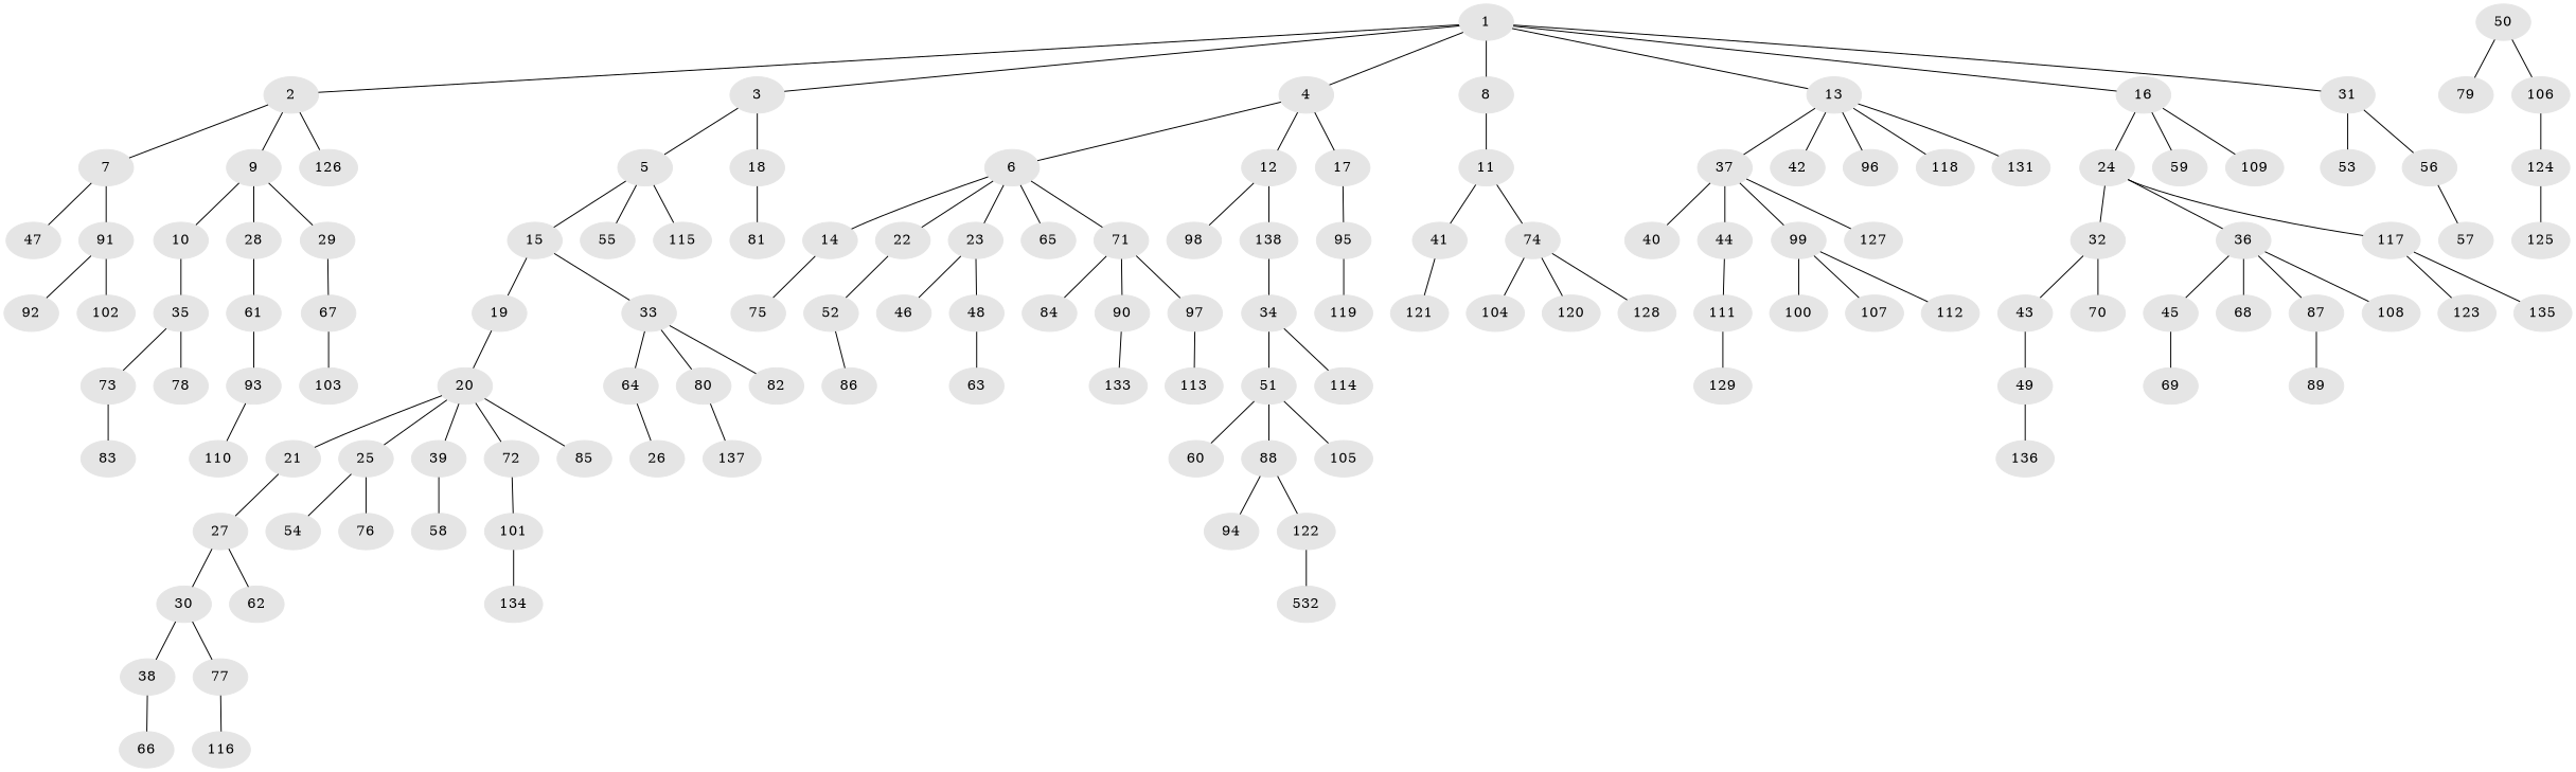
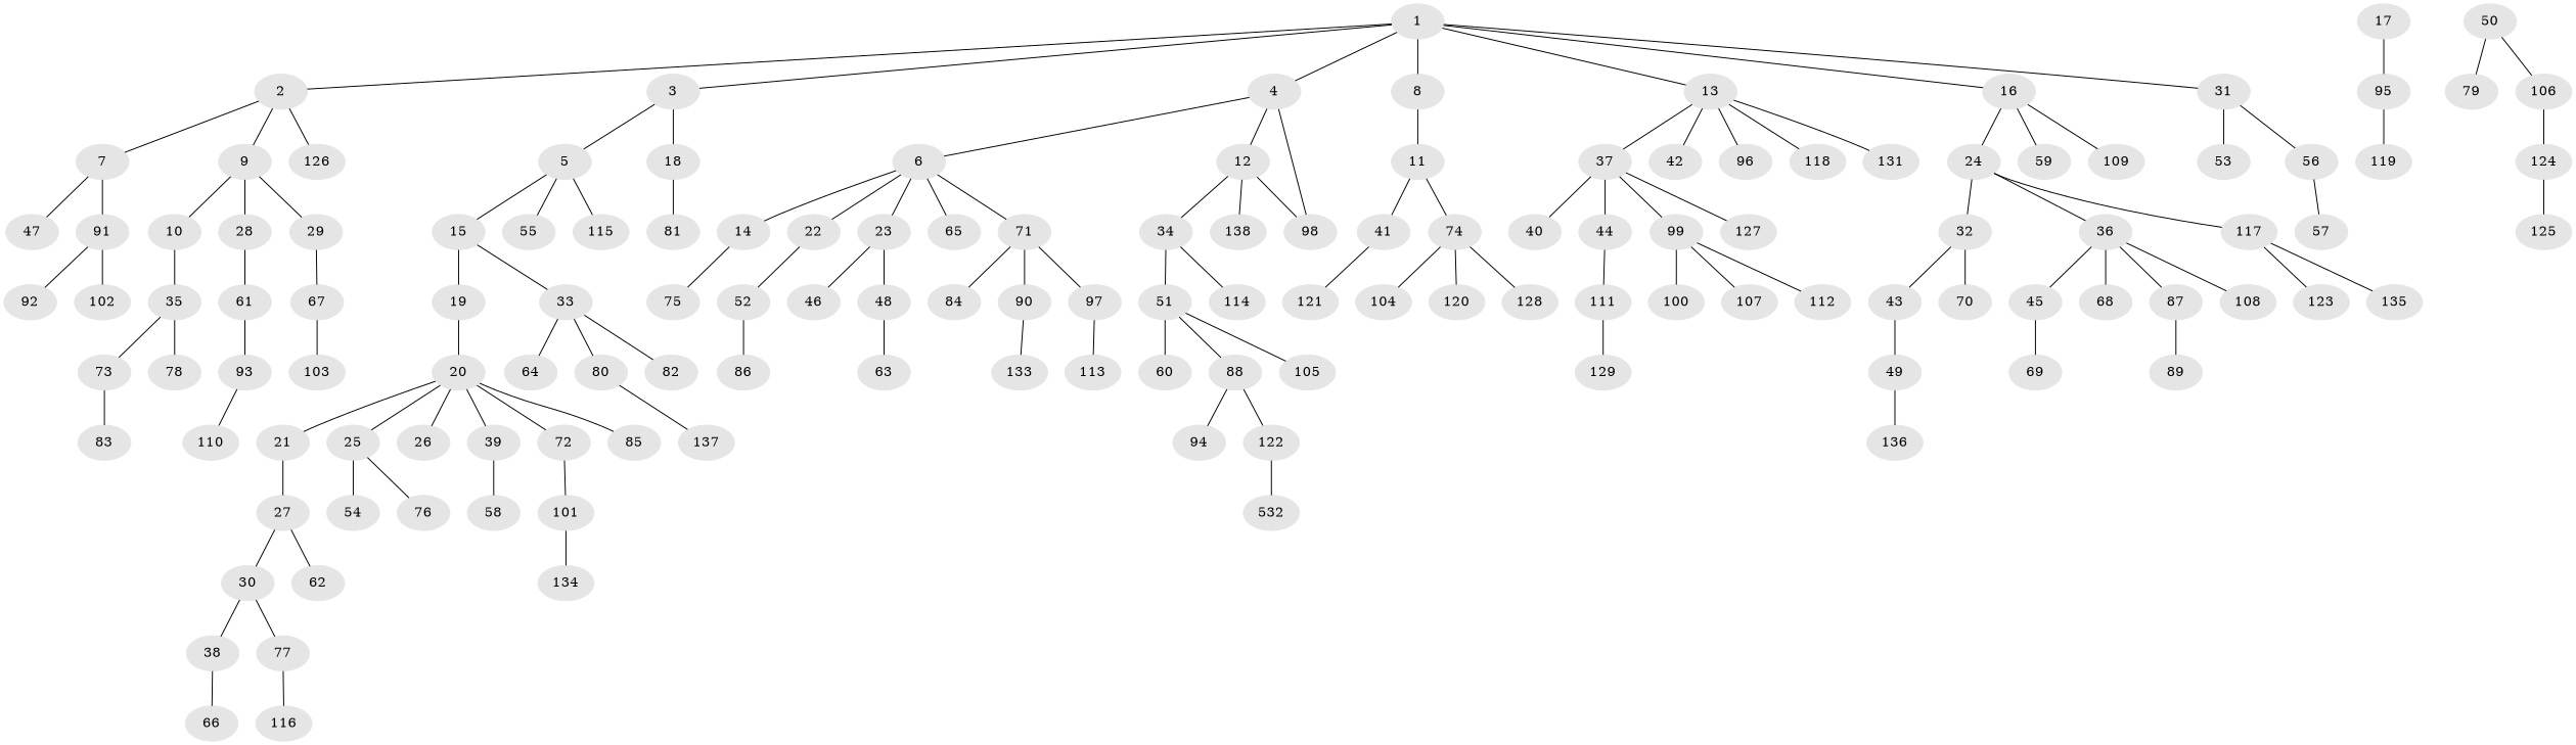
  graph {
    node [color=gray90 style=filled]
    1
    2
    3
    4
    8
    13
    16
    31
    7
    9
    126
    5
    18
    6
    12
    17
    11
    37
    42
    96
    118
    131
    24
    59
    109
    53
    56
    47
    91
    10
    28
    29
    15
    55
    115
    81
    14
    22
    23
    65
    71
    34
    98
    138
    95
    19
    33
    75
    52
    46
    48
    84
    90
    97
    92
    102
    41
    74
    35
    61
    67
    73
    78
    121
    104
    120
    128
    51
    114
    40
    44
    99
    127
    20
    64
    80
    82
    32
    36
    117
    50
    79
    106
    119
    21
    25
    26
    39
    72
    85
    27
    54
    76
    58
    101
    30
    62
    86
    63
    43
    70
    45
    68
    87
    108
    123
    135
    38
    77
    93
    103
    66
    116
    57
    49
    137
    60
    88
    105
    83
    69
    89
    111
    100
    107
    112
    136
    129
    124
    94
    122
    110
    133
    113
    134
    n136 [label=532]
    125
    1 -- 2
    1 -- 3
    1 -- 4
    1 -- 8
    1 -- 13
    1 -- 16
    1 -- 31
    2 -- 7
    2 -- 9
    2 -- 126
    3 -- 5
    3 -- 18
    4 -- 6
    4 -- 12
-   4 -- 17
+   4 -- 98
    8 -- 11
    13 -- 37
    13 -- 42
    13 -- 96
    13 -- 118
    13 -- 131
    16 -- 24
    16 -- 59
    16 -- 109
    31 -- 53
    31 -- 56
    7 -- 47
    7 -- 91
    9 -- 10
    9 -- 28
    9 -- 29
    5 -- 15
    5 -- 55
    5 -- 115
    18 -- 81
    6 -- 14
    6 -- 22
    6 -- 23
    6 -- 65
    6 -- 71
-   138 -- 34
+   12 -- 34
    12 -- 98
    12 -- 138
    17 -- 95
    11 -- 41
    11 -- 74
    37 -- 40
    37 -- 44
    37 -- 99
    37 -- 127
    24 -- 32
    24 -- 36
    24 -- 117
    56 -- 57
    91 -- 92
    91 -- 102
    10 -- 35
    28 -- 61
    29 -- 67
    15 -- 19
    15 -- 33
    14 -- 75
    22 -- 52
    23 -- 46
    23 -- 48
    71 -- 84
    71 -- 90
    71 -- 97
    34 -- 51
    34 -- 114
    95 -- 119
    19 -- 20
    33 -- 64
    33 -- 80
    33 -- 82
    52 -- 86
    48 -- 63
    90 -- 133
    97 -- 113
    41 -- 121
    74 -- 104
    74 -- 120
    74 -- 128
    35 -- 73
    35 -- 78
    61 -- 93
    67 -- 103
    73 -- 83
    51 -- 60
    51 -- 88
    51 -- 105
    44 -- 111
    99 -- 100
    99 -- 107
    99 -- 112
    20 -- 21
    20 -- 25
-   64 -- 26
+   20 -- 26
    20 -- 39
    20 -- 72
    20 -- 85
    80 -- 137
    32 -- 43
    32 -- 70
    36 -- 45
    36 -- 68
    36 -- 87
    36 -- 108
    117 -- 123
    117 -- 135
    50 -- 79
    50 -- 106
    106 -- 124
    21 -- 27
    25 -- 54
    25 -- 76
    39 -- 58
    72 -- 101
    27 -- 30
    27 -- 62
    101 -- 134
    30 -- 38
    30 -- 77
    43 -- 49
    45 -- 69
    87 -- 89
    38 -- 66
    77 -- 116
    93 -- 110
    49 -- 136
    88 -- 94
    88 -- 122
    111 -- 129
    124 -- 125
    122 -- n136
  }
